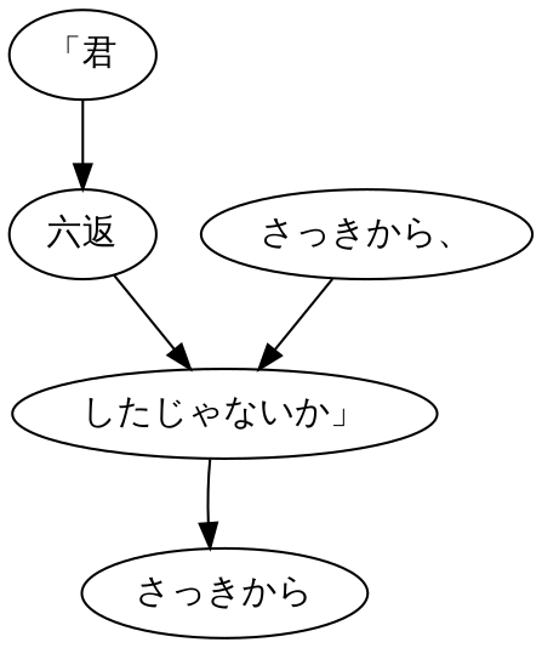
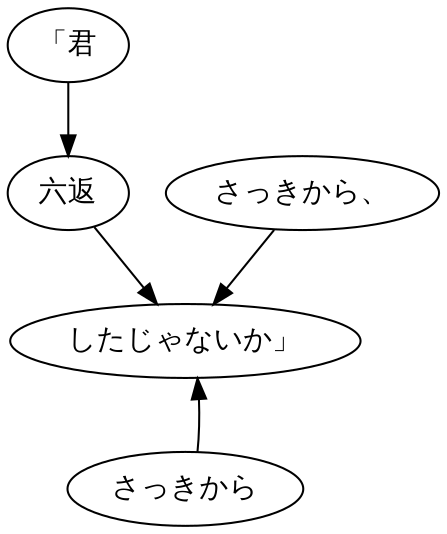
  digraph {
    n1 [label="「君"]
    n2 [label="六返"]
    n3 [label="さっきから、"]
    n4 [label="したじゃないか」"]
    n5 [label="さっきから"]
    n1 -> n2
    n2 -> n4
    n3 -> n4
-   n4 -> n5
+   n5 -> n4
  }
